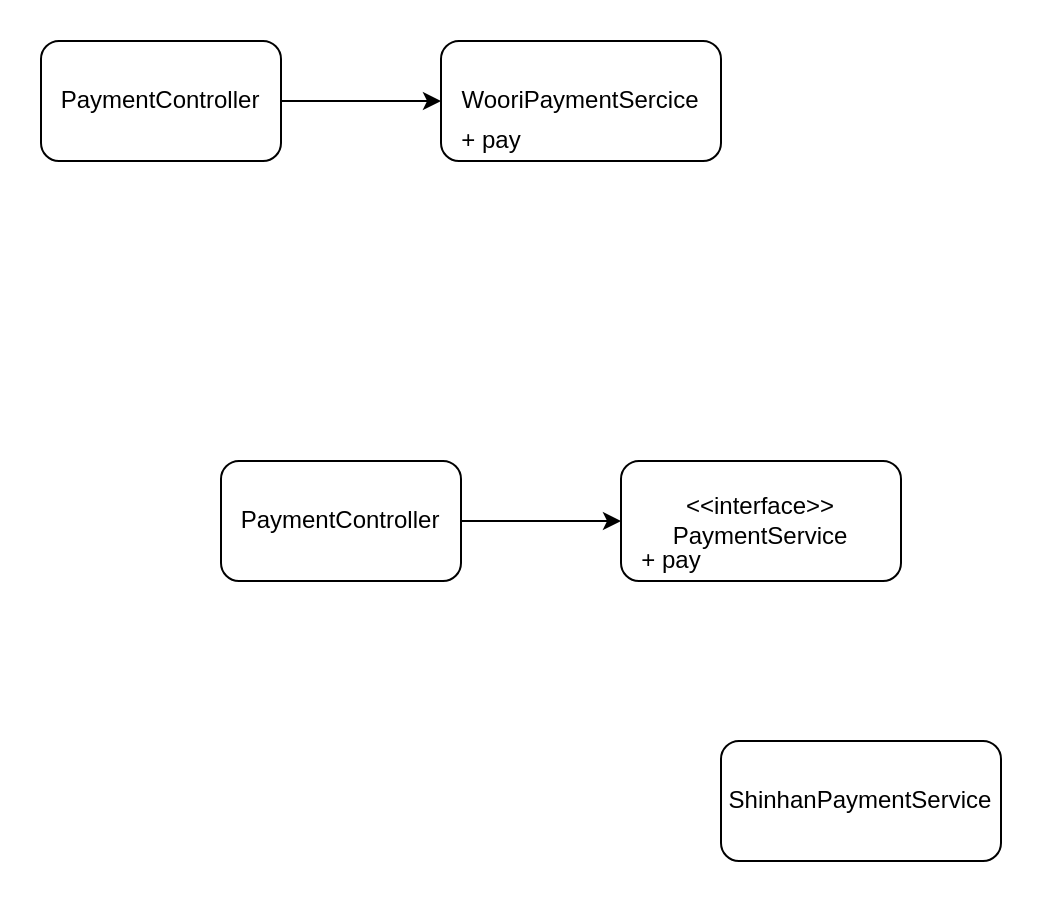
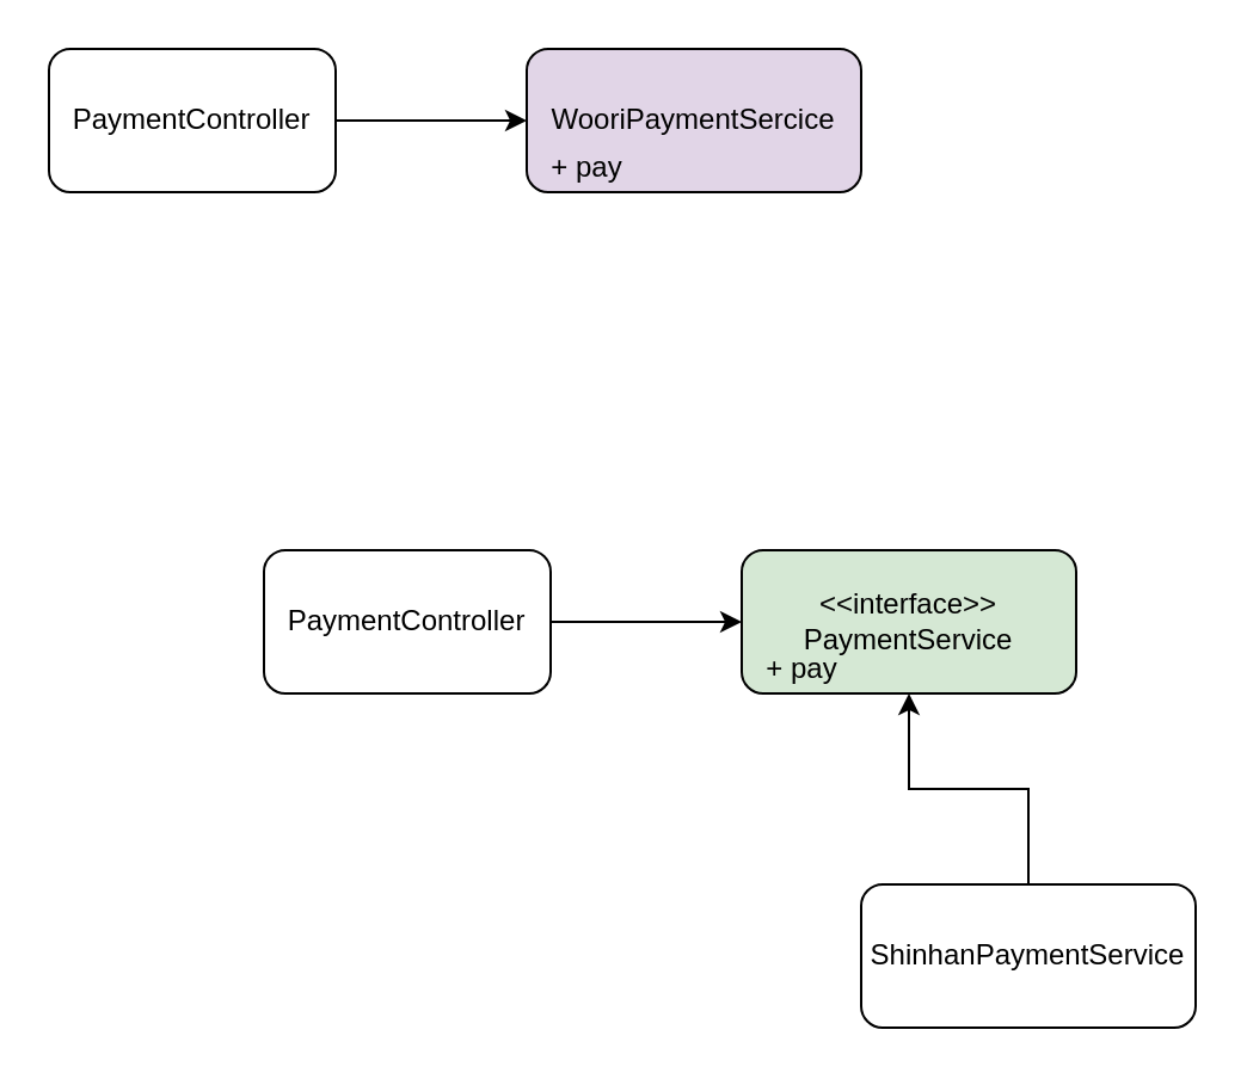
  <mxCell id="0" />
  <mxCell id="1" parent="0" />
  <mxCell id="2" value="" style="edgeStyle=orthogonalEdgeStyle;rounded=0;orthogonalLoop=1;jettySize=auto;html=1;" parent="1" source="3" target="4" edge="1"><mxGeometry relative="1" as="geometry" /></mxCell>
  <mxCell id="3" value="PaymentController" style="rounded=1;whiteSpace=wrap;html=1;" parent="1" vertex="1"><mxGeometry x="20" y="20" width="120" height="60" as="geometry" /></mxCell>
- <mxCell id="4" value="WooriPaymentSercice" style="rounded=1;whiteSpace=wrap;html=1;" parent="1" vertex="1"><mxGeometry x="220" y="20" width="140" height="60" as="geometry" /></mxCell>
+ <mxCell id="4" value="WooriPaymentSercice" style="rounded=1;whiteSpace=wrap;html=1;fillColor=#e1d5e7;" parent="1" vertex="1"><mxGeometry x="220" y="20" width="140" height="60" as="geometry" /></mxCell>
  <mxCell id="5" value="+ pay" style="text;html=1;align=center;verticalAlign=middle;resizable=0;points=[];autosize=1;" parent="1" vertex="1"><mxGeometry x="220" y="60" width="50" height="20" as="geometry" /></mxCell>
  <mxCell id="6" value="" style="edgeStyle=orthogonalEdgeStyle;rounded=0;orthogonalLoop=1;jettySize=auto;html=1;" parent="1" source="7" target="8" edge="1"><mxGeometry relative="1" as="geometry" /></mxCell>
  <mxCell id="7" value="PaymentController" style="rounded=1;whiteSpace=wrap;html=1;" parent="1" vertex="1"><mxGeometry x="110" y="230" width="120" height="60" as="geometry" /></mxCell>
- <mxCell id="8" value="&amp;lt;&amp;lt;interface&amp;gt;&amp;gt;&lt;br&gt;PaymentService" style="rounded=1;whiteSpace=wrap;html=1;" parent="1" vertex="1"><mxGeometry x="310" y="230" width="140" height="60" as="geometry" /></mxCell>
+ <mxCell id="8" value="&amp;lt;&amp;lt;interface&amp;gt;&amp;gt;&lt;br&gt;PaymentService" style="rounded=1;whiteSpace=wrap;html=1;fillColor=#d5e8d4;" parent="1" vertex="1"><mxGeometry x="310" y="230" width="140" height="60" as="geometry" /></mxCell>
+ <mxCell id="9" value="" style="edgeStyle=orthogonalEdgeStyle;rounded=0;orthogonalLoop=1;jettySize=auto;html=1;entryX=0.5;entryY=1;entryDx=0;entryDy=0;" parent="1" source="10" target="8" edge="1"><mxGeometry relative="1" as="geometry"><mxPoint x="480" y="290" as="targetPoint" /></mxGeometry></mxCell>
  <mxCell id="10" value="ShinhanPaymentService" style="rounded=1;whiteSpace=wrap;html=1;" parent="1" vertex="1"><mxGeometry x="360" y="370" width="140" height="60" as="geometry" /></mxCell>
  <mxCell id="11" value="+ pay" style="text;html=1;align=center;verticalAlign=middle;resizable=0;points=[];autosize=1;" parent="1" vertex="1"><mxGeometry x="310" y="270" width="50" height="20" as="geometry" /></mxCell>
